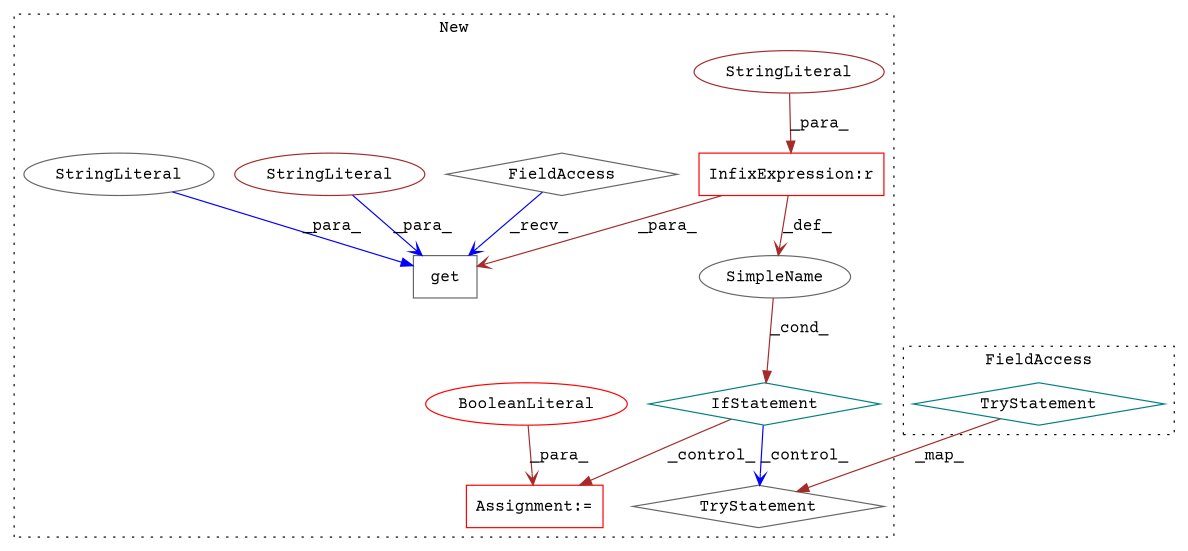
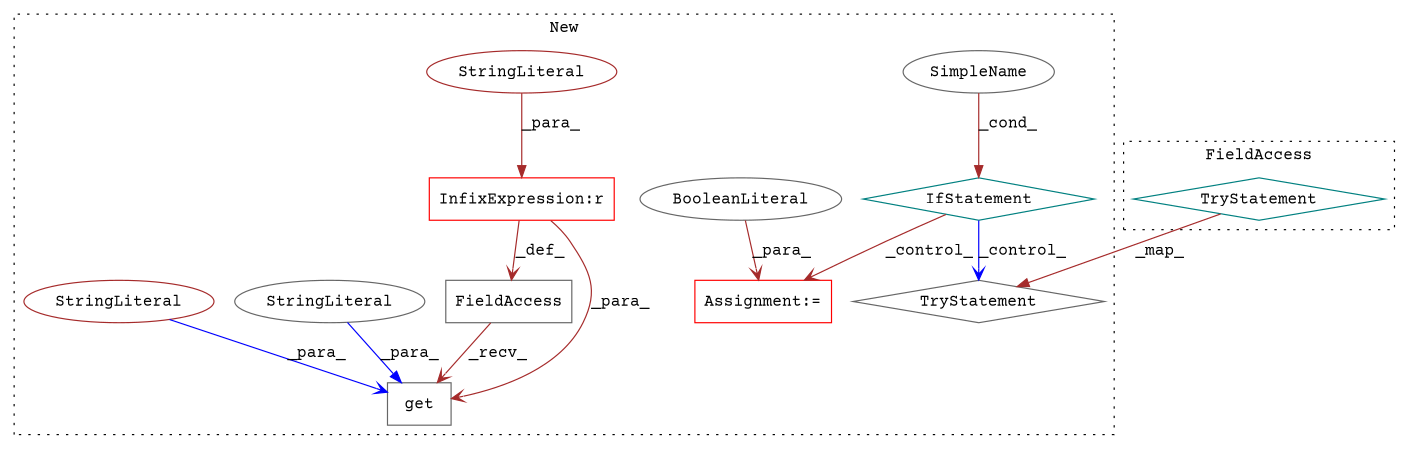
  digraph {
    fontname="Courier Prime"
    node [a=45 color=gray40 fontname="Courier Prime" l=4 shape=ellipse]
    edge [arrowhead=vee color=brown fontname="Courier Prime"]
    n1 [a=54 label=TryStatement s=590 shape=diamond]
    n2 [a=25 color=teal l="4,2" label=IfStatement s="538,580" shape=diamond]
    n3 [a=42 label=SimpleName l=""]
    n4 [a=7 color=red l=1 label="Assignment:=" s=834 shape=box]
    n5 [a=27 color=red label="InfixExpression:r" s=573 shape=box]
-   n6 [a=9 color=red l=5 label=BooleanLiteral s=835]
+   n6 [a=9 l=5 label=BooleanLiteral s=835]
    n7 [a=32 l="4,1" label=get s="553,572" shape=box]
-   n8 [a=22 l=10 label=FieldAccess s=542 shape=diamond]
+   n8 [a=22 l=10 label=FieldAccess s=542 shape=box]
    n9 [color=brown l=3 label=StringLiteral s=577]
    n10 [l=11 label=StringLiteral s=557]
    n11 [color=brown l=3 label=StringLiteral s=569]
    n12 [a=54 color=teal label=TryStatement s=538 shape=diamond]
    subgraph cluster_1 {
      label=New
      style=dotted
      n1
      n2
      n3
      n4
      n5
      n6
      n7
      n8
      n9
      n10
      n11
    }
    subgraph cluster_2 {
      label=FieldAccess
      style=dotted
      n12
    }
    n2 -> n1 [color=blue label=_control_]
-   n2 -> n4 [arrowhead=normal label=_control_]
+   n2 -> n4 [label=_control_]
    n3 -> n2 [arrowhead=normal label=_cond_]
-   n5 -> n3 [label=_def_]
+   n5 -> n8 [label=_def_]
    n5 -> n7 [label=_para_]
    n6 -> n4 [label=_para_]
-   n8 -> n7 [color=blue label=_recv_]
+   n8 -> n7 [label=_recv_]
    n9 -> n5 [arrowhead=normal label=_para_]
    n10 -> n7 [arrowhead=normal color=blue label=_para_]
    n11 -> n7 [color=blue label=_para_]
    n12 -> n1 [arrowhead=normal label=_map_]
  }
